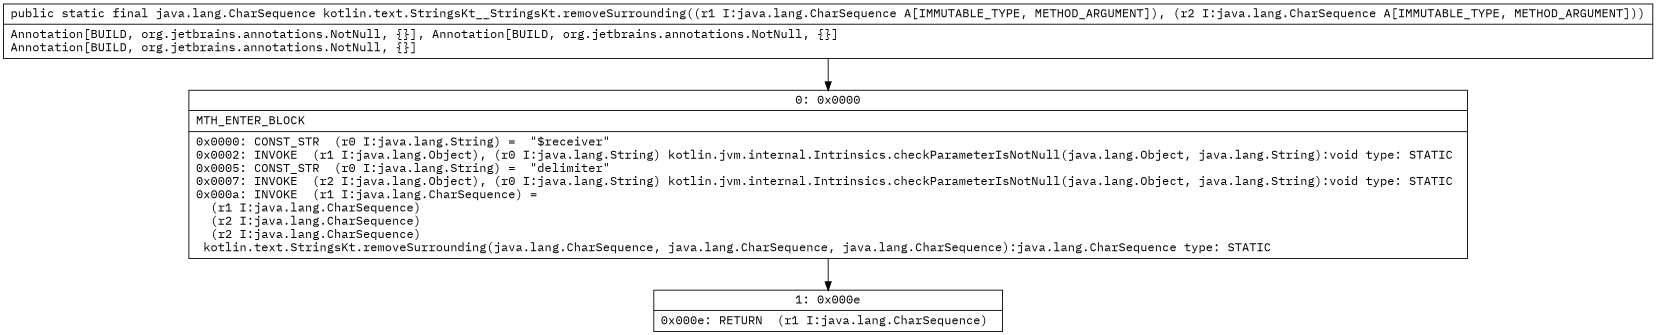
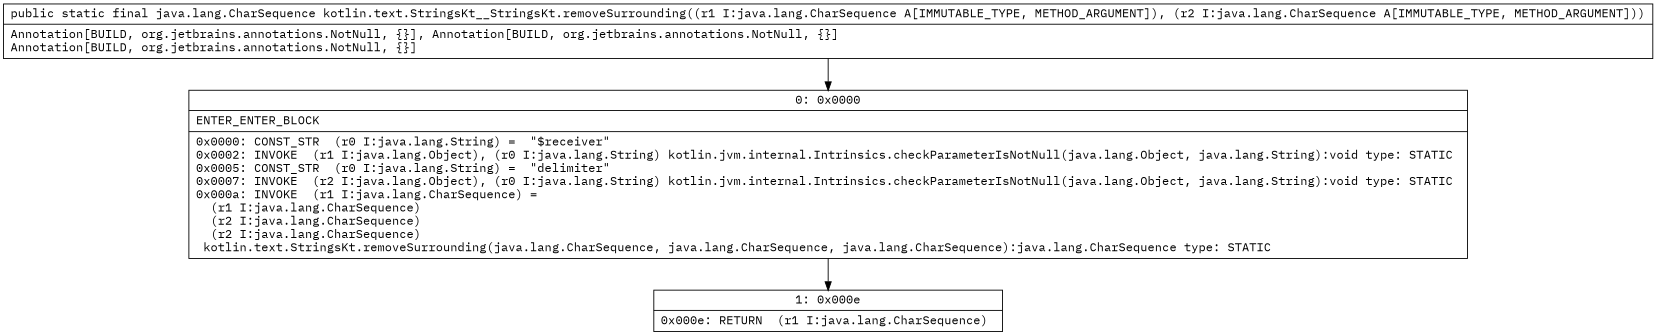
  digraph {
    fontname="IBM Plex Mono"
    node [shape=record fontname="IBM Plex Mono"]
    edge [fontname="IBM Plex Mono"]
-   n1 [label="{0\:\ 0x0000|MTH_ENTER_BLOCK\l|0x0000: CONST_STR  (r0 I:java.lang.String) =  \"$receiver\" \l0x0002: INVOKE  (r1 I:java.lang.Object), (r0 I:java.lang.String) kotlin.jvm.internal.Intrinsics.checkParameterIsNotNull(java.lang.Object, java.lang.String):void type: STATIC \l0x0005: CONST_STR  (r0 I:java.lang.String) =  \"delimiter\" \l0x0007: INVOKE  (r2 I:java.lang.Object), (r0 I:java.lang.String) kotlin.jvm.internal.Intrinsics.checkParameterIsNotNull(java.lang.Object, java.lang.String):void type: STATIC \l0x000a: INVOKE  (r1 I:java.lang.CharSequence) = \l  (r1 I:java.lang.CharSequence)\l  (r2 I:java.lang.CharSequence)\l  (r2 I:java.lang.CharSequence)\l kotlin.text.StringsKt.removeSurrounding(java.lang.CharSequence, java.lang.CharSequence, java.lang.CharSequence):java.lang.CharSequence type: STATIC \l}"]
+   n1 [label="{0\:\ 0x0000|ENTER_ENTER_BLOCK\l|0x0000: CONST_STR  (r0 I:java.lang.String) =  \"$receiver\" \l0x0002: INVOKE  (r1 I:java.lang.Object), (r0 I:java.lang.String) kotlin.jvm.internal.Intrinsics.checkParameterIsNotNull(java.lang.Object, java.lang.String):void type: STATIC \l0x0005: CONST_STR  (r0 I:java.lang.String) =  \"delimiter\" \l0x0007: INVOKE  (r2 I:java.lang.Object), (r0 I:java.lang.String) kotlin.jvm.internal.Intrinsics.checkParameterIsNotNull(java.lang.Object, java.lang.String):void type: STATIC \l0x000a: INVOKE  (r1 I:java.lang.CharSequence) = \l  (r1 I:java.lang.CharSequence)\l  (r2 I:java.lang.CharSequence)\l  (r2 I:java.lang.CharSequence)\l kotlin.text.StringsKt.removeSurrounding(java.lang.CharSequence, java.lang.CharSequence, java.lang.CharSequence):java.lang.CharSequence type: STATIC \l}"]
    n2 [label="{1\:\ 0x000e|0x000e: RETURN  (r1 I:java.lang.CharSequence) \l}"]
    n3 [label="{public static final java.lang.CharSequence kotlin.text.StringsKt__StringsKt.removeSurrounding((r1 I:java.lang.CharSequence A[IMMUTABLE_TYPE, METHOD_ARGUMENT]), (r2 I:java.lang.CharSequence A[IMMUTABLE_TYPE, METHOD_ARGUMENT]))  | Annotation[BUILD, org.jetbrains.annotations.NotNull, \{\}], Annotation[BUILD, org.jetbrains.annotations.NotNull, \{\}]\lAnnotation[BUILD, org.jetbrains.annotations.NotNull, \{\}]\l}"]
    n1 -> n2
    n3 -> n1
  }
